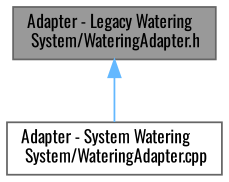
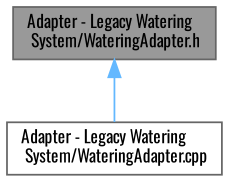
  digraph {
    fontname=Oswald
    node [fontname=Oswald fontsize=10 shape=box style=filled]
    n1 [color=gray40 fillcolor=grey60 fontcolor=black height=0.2 label="Adapter - Legacy Watering\l System/WateringAdapter.h" width=0.4]
-   n2 [color=grey40 fillcolor=white height=0.2 label="Adapter - System Watering\l System/WateringAdapter.cpp" width=0.4]
+   n2 [color=grey40 fillcolor=white height=0.2 label="Adapter - Legacy Watering\l System/WateringAdapter.cpp" width=0.4]
    n1 -> n2 [color=steelblue1 dir=back fontname=Oswald fontsize=10 labelfontname=Helvetica labelfontsize=10 style=solid]
  }
